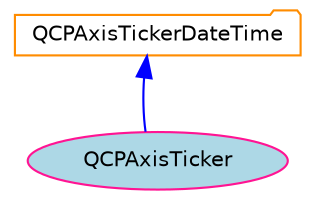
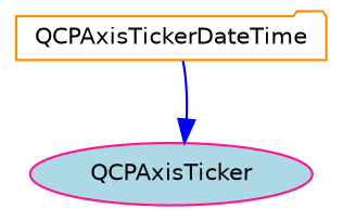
  digraph {
    node [fontname=Helvetica fontsize=10 style=filled]
    n1 [color=darkorange fillcolor=white fontcolor=black height=0.2 label=QCPAxisTickerDateTime shape=folder width=0.4]
    n2 [color=deeppink fillcolor=lightblue height=0.2 label=QCPAxisTicker shape=ellipse width=0.4]
-   n1 -> n2 [color=blue dir=back fontname=Helvetica fontsize=10 labelfontname=Helvetica labelfontsize=10 style=solid]
+   n2 -> n1 [color=blue dir=back fontname=Helvetica fontsize=10 labelfontname=Helvetica labelfontsize=10 style=solid]
  }
